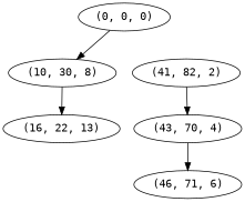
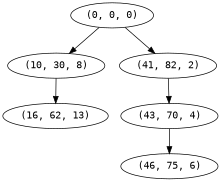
  digraph {
    fontname="DejaVu Sans Mono"
    node [fontname="DejaVu Sans Mono"]
    edge [fontname="DejaVu Sans Mono"]
    "(0, 0, 0)"
    "(10, 30, 8)"
    "(41, 82, 2)"
-   "(16, 22, 13)"
+   "(16, 22, 13)" [label="(16, 62, 13)"]
    n5 [label="(43, 70, 4)"]
-   "(46, 75, 6)" [label="(46, 71, 6)"]
+   "(46, 75, 6)"
    "(0, 0, 0)" -> "(10, 30, 8)"
+   "(0, 0, 0)" -> "(41, 82, 2)"
    "(10, 30, 8)" -> "(16, 22, 13)"
    "(41, 82, 2)" -> n5
    n5 -> "(46, 75, 6)"
  }
